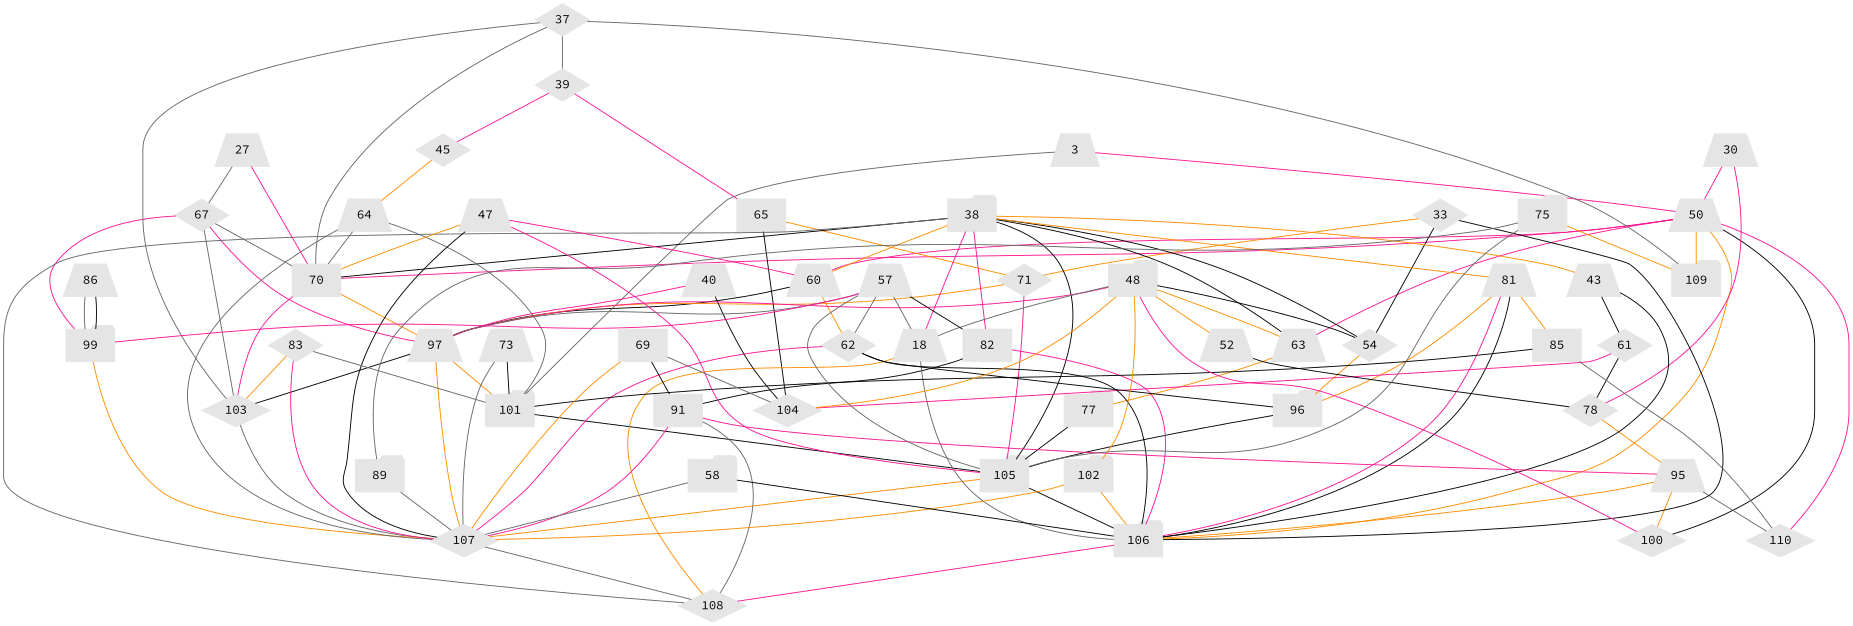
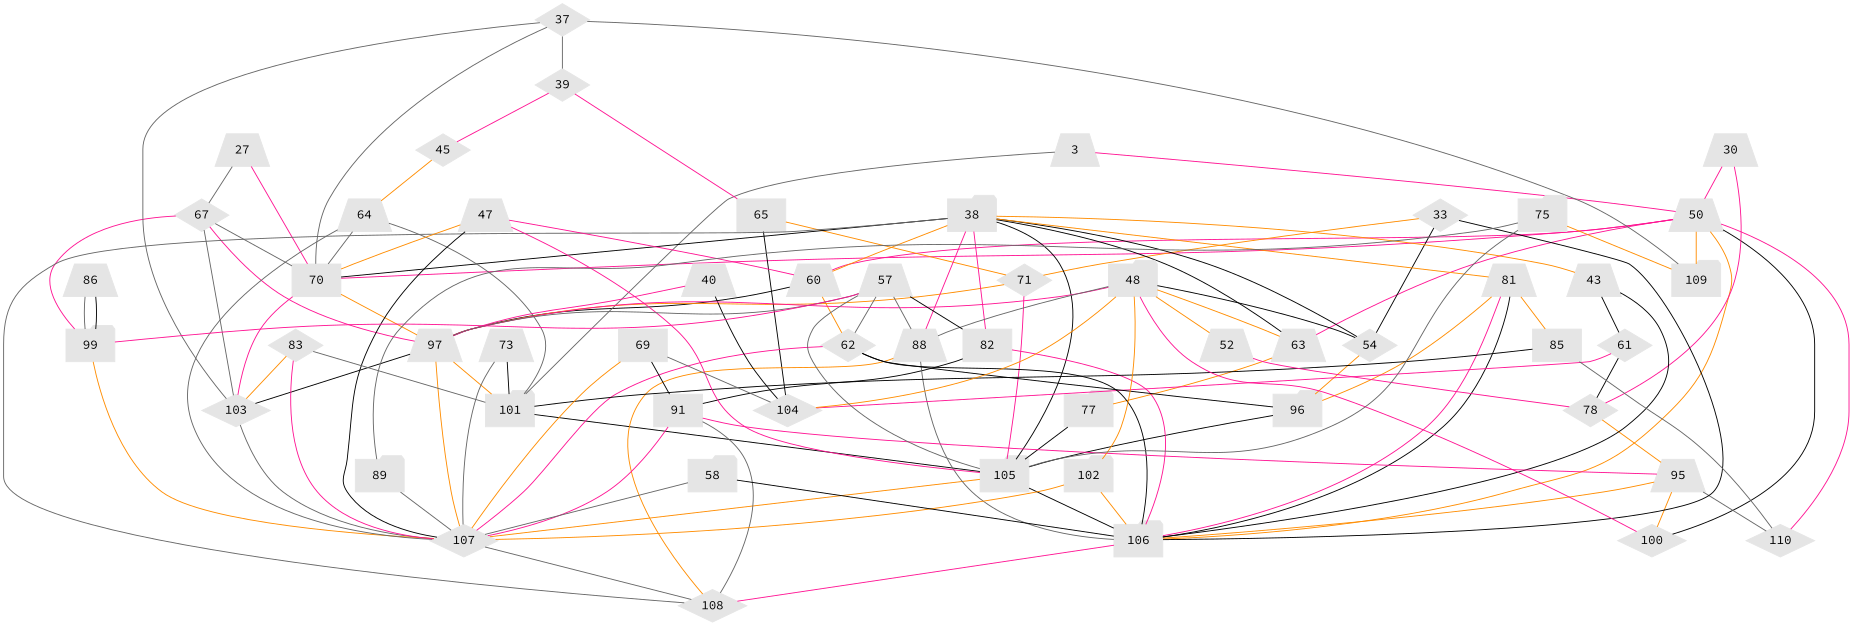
  graph {
    fontname="Source Code Pro"
    node [color=gray90 fontname="Source Code Pro" shape=trapezium style=filled]
    edge [color=darkorange fontname="Source Code Pro"]
    50 [super="+2"]
    70 [shape=box super="+42"]
    106 [shape=folder super="+9+94+74"]
    109 [shape=folder super="+49+98"]
    60
    63
    100 [shape=diamond super="+6"]
    110 [shape=diamond]
    3
    101 [shape=folder super="+7"]
    105 [shape=folder super="+68"]
    67 [shape=diamond]
    27
    103 [shape=diamond super="+90"]
    97 [super="+93"]
    99 [shape=folder]
    30
    78 [shape=diamond]
    95 [super="+19"]
    33 [shape=diamond]
    54 [shape=diamond]
    71 [shape=diamond]
    96 [shape=folder]
    108 [shape=diamond super="+17"]
    37 [shape=diamond]
    39 [shape=diamond]
    45 [shape=diamond]
    65 [shape=box super="+29"]
    107 [shape=diamond super="+76+72"]
    38 [shape=folder super="+25+28"]
    43
    81 [super="+24"]
    82 [shape=box super="+55"]
-   88 [super="+66+36+87" label=18]
+   88 [super="+66+36+87"]
    61 [shape=diamond]
    62 [shape=diamond super="+53"]
    77 [shape=folder]
    85 [shape=box]
    91 [shape=box super="+10"]
    64 [super="+20"]
    104 [shape=diamond]
    40
    47
    48 [shape=folder super="+5+15"]
    52
    102 [shape=folder]
    57 [super="+41"]
    58 [shape=folder]
    69 [shape=box super="+59"]
    73
    75 [shape=folder super="+21"]
    89 [shape=folder]
    83 [shape=diamond]
    86
    50 -- 70 [color=deeppink weight=2]
    50 -- 106
    50 -- 109 [weight=2]
    50 -- 60 [color=deeppink]
    50 -- 63 [color=deeppink]
    50 -- 100 [color=black]
    50 -- 110 [color=deeppink]
    70 -- 103 [color=deeppink]
    70 -- 97
    106 -- 108 [color=deeppink]
    60 -- 97 [color=black]
    60 -- 62
    63 -- 77
    3 -- 50 [color=deeppink]
    3 -- 101 [color=gray40]
    101 -- 105 [color=black]
    105 -- 106 [color=black weight=2]
    105 -- 107
    67 -- 70 [color=gray40]
    67 -- 103 [color=gray40 weight=2]
    67 -- 97 [color=deeppink]
    67 -- 99 [color=deeppink]
    27 -- 70 [color=deeppink]
    27 -- 67 [color=gray40]
    103 -- 107 [color=gray40]
    97 -- 101
    97 -- 103 [color=black weight=2]
    97 -- 107 [weight=2]
    99 -- 107
    30 -- 50 [color=deeppink]
    30 -- 78 [color=deeppink]
    78 -- 95
    95 -- 106
    95 -- 100
    95 -- 110 [color=gray40]
    33 -- 106 [color=black weight=2]
    33 -- 54 [color=black]
    33 -- 71
    54 -- 96
    71 -- 105 [color=deeppink]
    71 -- 97
    96 -- 105 [color=black]
    37 -- 70 [color=gray40]
    37 -- 109 [color=gray40 weight=2]
    37 -- 103 [color=gray40]
    37 -- 39 [color=gray40]
    39 -- 45 [color=deeppink]
    39 -- 65 [color=deeppink]
    45 -- 64
    65 -- 71
    65 -- 104 [color=black weight=2]
    107 -- 108 [color=gray40]
    38 -- 70 [color=black]
    38 -- 60
    38 -- 63 [color=black]
    38 -- 105 [color=black]
    38 -- 54 [color=black]
    38 -- 108 [color=gray40]
    38 -- 43
    38 -- 81
    38 -- 82 [color=deeppink weight=2]
    38 -- 88 [color=deeppink weight=2]
    43 -- 106 [color=black weight=2]
    43 -- 61 [color=black]
    81 -- 106 [color=deeppink]
    81 -- 106 [color=black]
    81 -- 96
    81 -- 85 [weight=2]
    82 -- 106 [color=deeppink]
    82 -- 91 [color=black]
    88 -- 106 [color=gray40 weight=3]
    88 -- 108
    61 -- 78 [color=black]
    61 -- 104 [color=deeppink]
    62 -- 106 [color=black weight=2]
    62 -- 96 [color=black]
    62 -- 107 [color=deeppink weight=2]
    77 -- 105 [color=black]
    85 -- 110 [color=gray40]
    85 -- 101 [color=black weight=2]
    91 -- 95 [color=deeppink]
    91 -- 108 [color=gray40 weight=2]
    91 -- 107 [color=deeppink weight=2]
    64 -- 70 [color=gray40]
    64 -- 101 [color=gray40]
    64 -- 107 [color=gray40 weight=3]
    40 -- 97 [color=deeppink]
    40 -- 104 [color=black]
    47 -- 70
    47 -- 60 [color=deeppink]
    47 -- 105 [color=deeppink]
    47 -- 107 [color=black]
    48 -- 63
    48 -- 100 [color=deeppink weight=2]
    48 -- 97 [color=deeppink weight=2]
    48 -- 54 [color=black]
    48 -- 88 [color=gray40 weight=3]
    48 -- 104
    48 -- 52
    48 -- 102
-   52 -- 78 [color=black]
+   52 -- 78 [color=deeppink]
    102 -- 106
    102 -- 107
    57 -- 105 [color=gray40 weight=3]
    57 -- 97 [color=gray40]
    57 -- 99 [color=deeppink]
    57 -- 82 [color=black weight=2]
    57 -- 88 [color=gray40 weight=2]
    57 -- 62 [color=gray40]
    58 -- 106 [color=black]
    58 -- 107 [color=gray40]
    69 -- 107 [weight=2]
    69 -- 91 [color=black weight=2]
    69 -- 104 [color=gray40]
    73 -- 101 [color=black]
    73 -- 107 [color=gray40]
    75 -- 109 [weight=2]
    75 -- 105 [color=gray40]
    75 -- 89 [color=gray40]
    89 -- 107 [color=gray40]
    83 -- 101 [color=gray40 weight=2]
    83 -- 103
    83 -- 107 [color=deeppink]
    86 -- 99 [color=gray40]
    86 -- 99 [color=black]
  }
